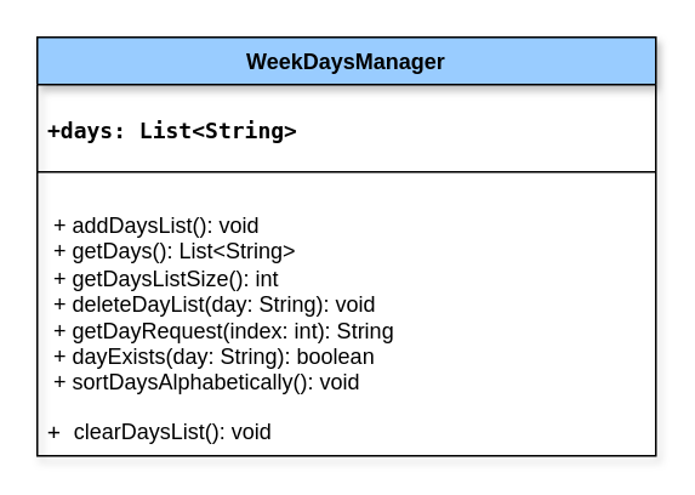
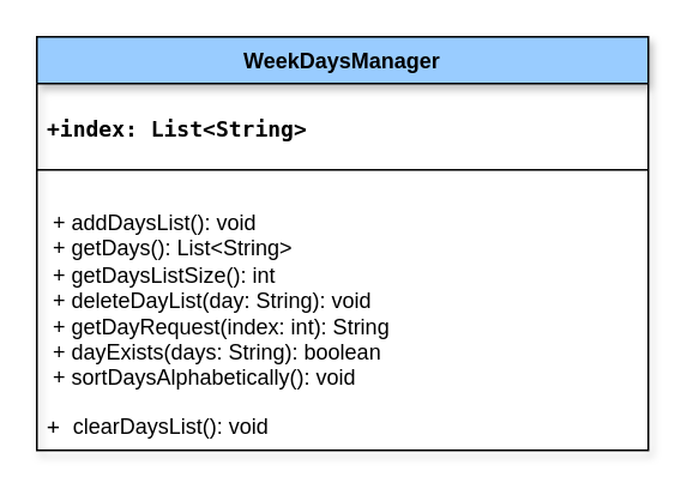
  <mxCell id="0" />
  <mxCell id="1" parent="0" />
  <mxCell id="2" value="&lt;span style=&quot;background-color: transparent; color: light-dark(rgb(0, 0, 0), rgb(255, 255, 255));&quot;&gt;WeekDaysManager&lt;/span&gt;" style="swimlane;fontStyle=1;align=center;verticalAlign=top;childLayout=stackLayout;horizontal=1;startSize=26;horizontalStack=0;resizeParent=1;resizeParentMax=0;resizeLast=0;collapsible=1;marginBottom=0;whiteSpace=wrap;html=1;shadow=1;fillColor=light-dark(#99CCFF,var(--ge-dark-color, #121212));" vertex="1" parent="1"><mxGeometry x="20" y="20" width="340" height="230" as="geometry" /></mxCell>
- <mxCell id="3" value="&lt;pre&gt;&lt;b&gt;+days: List&amp;lt;String&amp;gt;&lt;br&gt;&lt;/b&gt;&lt;br&gt;&lt;/pre&gt;" style="text;strokeColor=none;fillColor=none;align=left;verticalAlign=top;spacingLeft=4;spacingRight=4;overflow=hidden;rotatable=0;points=[[0,0.5],[1,0.5]];portConstraint=eastwest;whiteSpace=wrap;html=1;" vertex="1" parent="2"><mxGeometry y="26" width="340" height="44" as="geometry" /></mxCell>
+ <mxCell id="3" value="&lt;pre&gt;&lt;b&gt;+index: List&amp;lt;String&amp;gt;&lt;br&gt;&lt;/b&gt;&lt;br&gt;&lt;/pre&gt;" style="text;strokeColor=none;fillColor=none;align=left;verticalAlign=top;spacingLeft=4;spacingRight=4;overflow=hidden;rotatable=0;points=[[0,0.5],[1,0.5]];portConstraint=eastwest;whiteSpace=wrap;html=1;" vertex="1" parent="2"><mxGeometry y="26" width="340" height="44" as="geometry" /></mxCell>
  <mxCell id="4" value="" style="line;strokeWidth=1;fillColor=none;align=left;verticalAlign=middle;spacingTop=-1;spacingLeft=3;spacingRight=3;rotatable=0;labelPosition=right;points=[];portConstraint=eastwest;strokeColor=inherit;" vertex="1" parent="2"><mxGeometry y="70" width="340" height="8" as="geometry" /></mxCell>
- <mxCell id="5" value="&lt;pre&gt;&lt;font face=&quot;Helvetica&quot;&gt; + addDaysList(): void              &lt;br&gt; + getDays(): List&amp;lt;String&amp;gt;          &lt;br&gt; + getDaysListSize(): int           &lt;br&gt; + deleteDayList(day: String): void &lt;br&gt; + getDayRequest(index: int): String&lt;br&gt; + dayExists(day: String): boolean  &lt;br&gt; + sortDaysAlphabetically(): void&lt;/font&gt;&lt;/pre&gt;&lt;pre&gt;+ &lt;span style=&quot;font-family: Helvetica; background-color: transparent; color: light-dark(rgb(0, 0, 0), rgb(255, 255, 255)); white-space: normal;&quot;&gt;clearDaysList(): &lt;/span&gt;&lt;span style=&quot;font-family: Helvetica; background-color: transparent; color: light-dark(rgb(0, 0, 0), rgb(255, 255, 255)); white-space: normal;&quot;&gt;void&amp;nbsp;&lt;/span&gt;&lt;/pre&gt;" style="text;strokeColor=none;fillColor=none;align=left;verticalAlign=top;spacingLeft=4;spacingRight=4;overflow=hidden;rotatable=0;points=[[0,0.5],[1,0.5]];portConstraint=eastwest;whiteSpace=wrap;html=1;" vertex="1" parent="2"><mxGeometry y="78" width="340" height="152" as="geometry" /></mxCell>
+ <mxCell id="5" value="&lt;pre&gt;&lt;font face=&quot;Helvetica&quot;&gt; + addDaysList(): void              &lt;br&gt; + getDays(): List&amp;lt;String&amp;gt;          &lt;br&gt; + getDaysListSize(): int           &lt;br&gt; + deleteDayList(day: String): void &lt;br&gt; + getDayRequest(index: int): String&lt;br&gt; + dayExists(days: String): boolean  &lt;br&gt; + sortDaysAlphabetically(): void&lt;/font&gt;&lt;/pre&gt;&lt;pre&gt;+ &lt;span style=&quot;font-family: Helvetica; background-color: transparent; color: light-dark(rgb(0, 0, 0), rgb(255, 255, 255)); white-space: normal;&quot;&gt;clearDaysList(): &lt;/span&gt;&lt;span style=&quot;font-family: Helvetica; background-color: transparent; color: light-dark(rgb(0, 0, 0), rgb(255, 255, 255)); white-space: normal;&quot;&gt;void&amp;nbsp;&lt;/span&gt;&lt;/pre&gt;" style="text;strokeColor=none;fillColor=none;align=left;verticalAlign=top;spacingLeft=4;spacingRight=4;overflow=hidden;rotatable=0;points=[[0,0.5],[1,0.5]];portConstraint=eastwest;whiteSpace=wrap;html=1;" vertex="1" parent="2"><mxGeometry y="78" width="340" height="152" as="geometry" /></mxCell>
